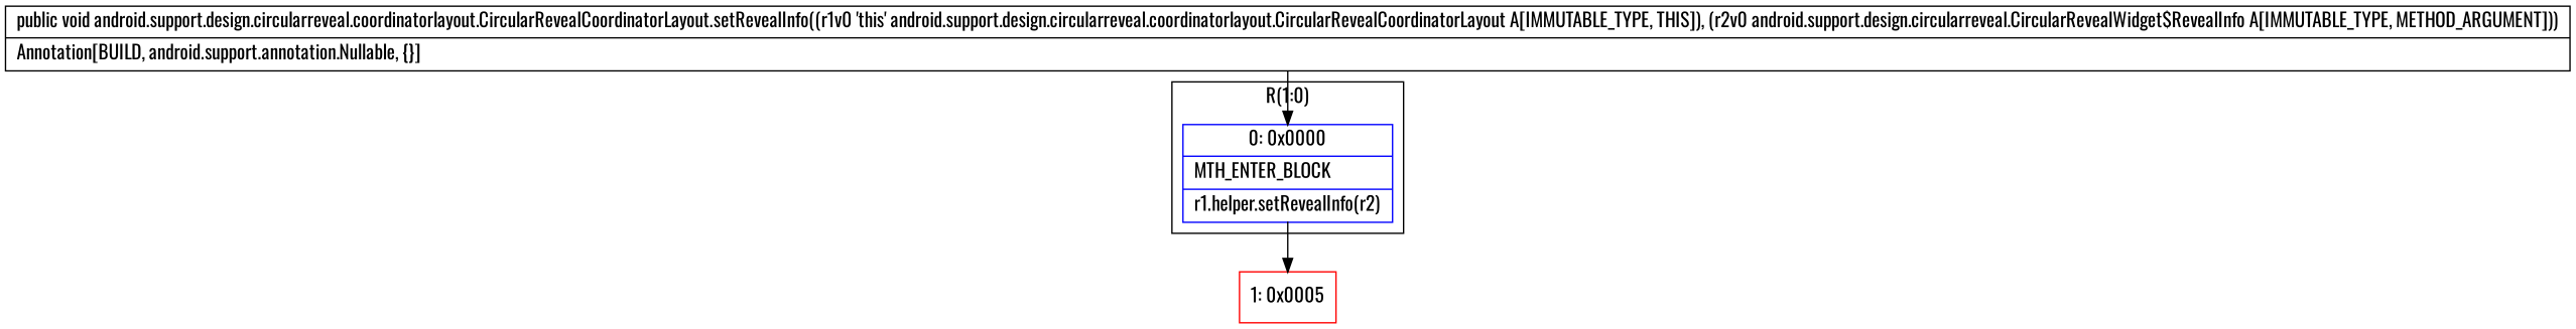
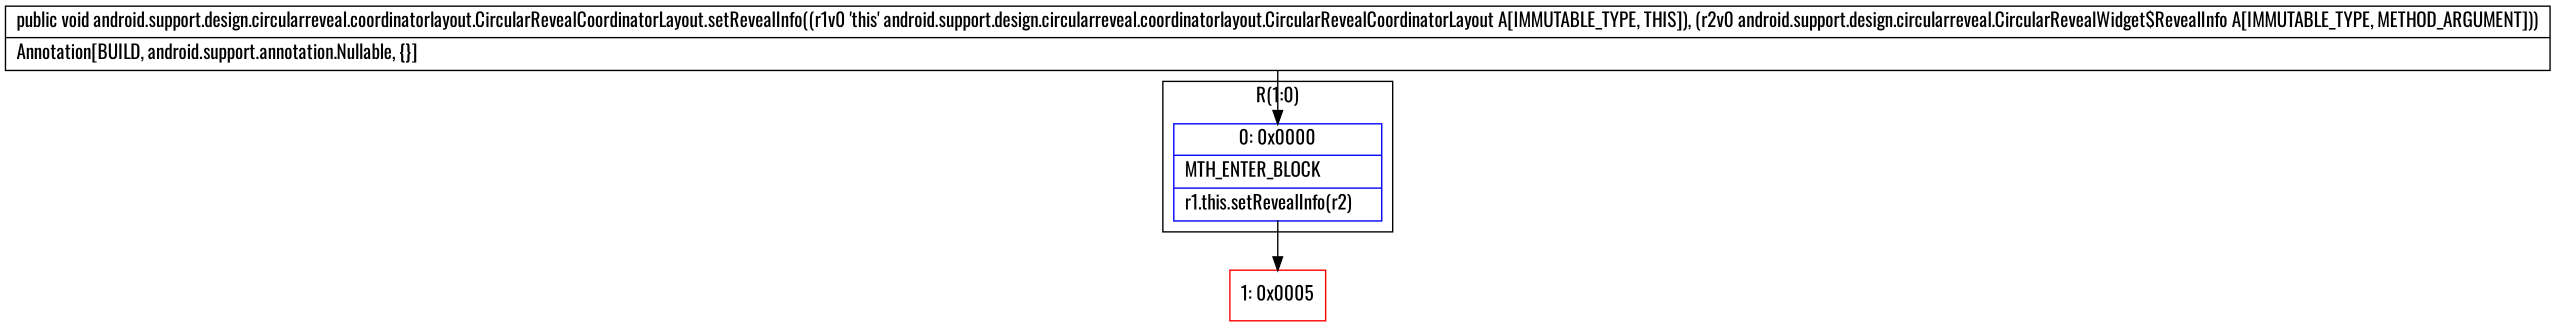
  digraph {
    fontname=Oswald
    node [shape=record fontname=Oswald]
    edge [fontname=Oswald]
-   n1 [color=blue label="{0\:\ 0x0000|MTH_ENTER_BLOCK\l|r1.helper.setRevealInfo(r2)\l}"]
+   n1 [color=blue label="{0\:\ 0x0000|MTH_ENTER_BLOCK\l|r1.this.setRevealInfo(r2)\l}"]
    n2 [color=red label="{1\:\ 0x0005}"]
    n3 [label="{public void android.support.design.circularreveal.coordinatorlayout.CircularRevealCoordinatorLayout.setRevealInfo((r1v0 'this' android.support.design.circularreveal.coordinatorlayout.CircularRevealCoordinatorLayout A[IMMUTABLE_TYPE, THIS]), (r2v0 android.support.design.circularreveal.CircularRevealWidget$RevealInfo A[IMMUTABLE_TYPE, METHOD_ARGUMENT]))  | Annotation[BUILD, android.support.annotation.Nullable, \{\}]\l}"]
    subgraph cluster_1 {
      label="R(1:0)"
      n1
    }
    n1 -> n2
    n3 -> n1
  }
